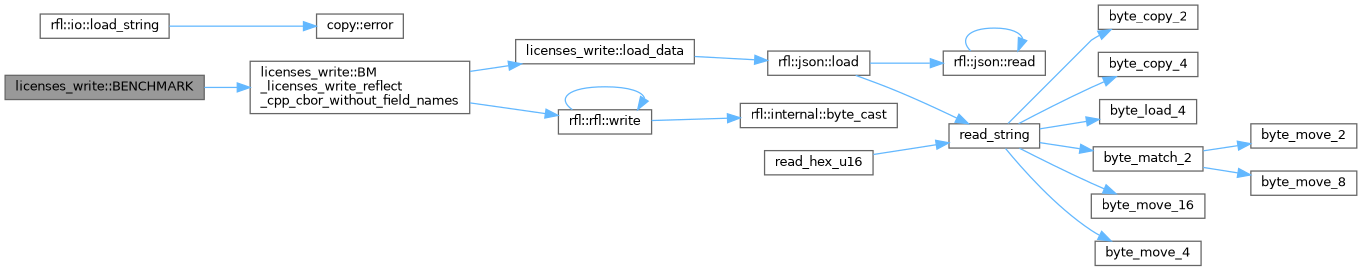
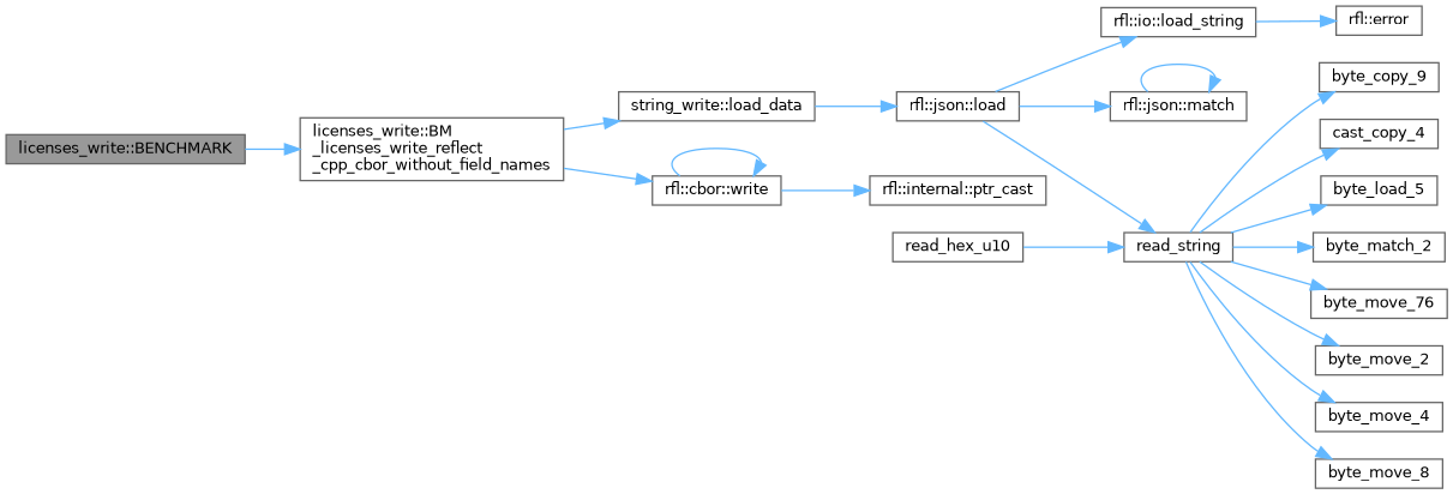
  digraph {
    rankdir=LR
    node [color=grey40 fillcolor=white fontname=Helvetica fontsize=10 shape=box style=filled]
    edge [color=steelblue1 fontname=Helvetica fontsize=10 labelfontname=Helvetica labelfontsize=10 style=solid]
    n1 [color=gray40 fillcolor=grey60 fontcolor=black height=0.2 label="licenses_write::BENCHMARK" width=0.4]
    n2 [height=0.2 label="licenses_write::BM\l_licenses_write_reflect\l_cpp_cbor_without_field_names" width=0.4]
-   n3 [height=0.2 label="licenses_write::load_data" width=0.4]
-   n4 [height=0.2 label="rfl::rfl::write" width=0.4]
+   n3 [height=0.2 label="string_write::load_data" width=0.4]
+   n4 [height=0.2 label="rfl::cbor::write" width=0.4]
    n5 [height=0.2 label="rfl::json::load" width=0.4]
-   n6 [height=0.2 label="rfl::internal::byte_cast" width=0.4]
+   n6 [height=0.2 label="rfl::internal::ptr_cast" width=0.4]
    n7 [height=0.2 label="rfl::io::load_string" width=0.4]
-   n8 [height=0.2 label="rfl::json::read" width=0.4]
+   n8 [height=0.2 label="rfl::json::match" width=0.4]
    n9 [height=0.2 label=read_string width=0.4]
-   n10 [height=0.2 label="copy::error" width=0.4]
-   n11 [height=0.2 label=byte_copy_2 width=0.4]
-   n12 [height=0.2 label=byte_copy_4 width=0.4]
-   n13 [height=0.2 label=byte_load_4 width=0.4]
+   n10 [height=0.2 label="rfl::error" width=0.4]
+   n11 [height=0.2 label=byte_copy_9 width=0.4]
+   n12 [height=0.2 label=cast_copy_4 width=0.4]
+   n13 [height=0.2 label=byte_load_5 width=0.4]
    n14 [height=0.2 label=byte_match_2 width=0.4]
-   n15 [height=0.2 label=byte_move_16 width=0.4]
+   n15 [height=0.2 label=byte_move_76 width=0.4]
    n16 [height=0.2 label=byte_move_2 width=0.4]
    n17 [height=0.2 label=byte_move_4 width=0.4]
    n18 [height=0.2 label=byte_move_8 width=0.4]
-   n19 [height=0.2 label=read_hex_u16 width=0.4]
+   n19 [height=0.2 label=read_hex_u10 width=0.4]
    n1 -> n2
    n2 -> n3
    n2 -> n4
    n3 -> n5
    n4 -> n4
    n4 -> n6
+   n5 -> n7
    n5 -> n8
    n5 -> n9
    n7 -> n10
    n8 -> n8
    n9 -> n11
    n9 -> n12
    n9 -> n13
    n9 -> n14
    n9 -> n15
-   n14 -> n16
+   n9 -> n16
    n9 -> n17
-   n14 -> n18
+   n9 -> n18
    n19 -> n9
  }
